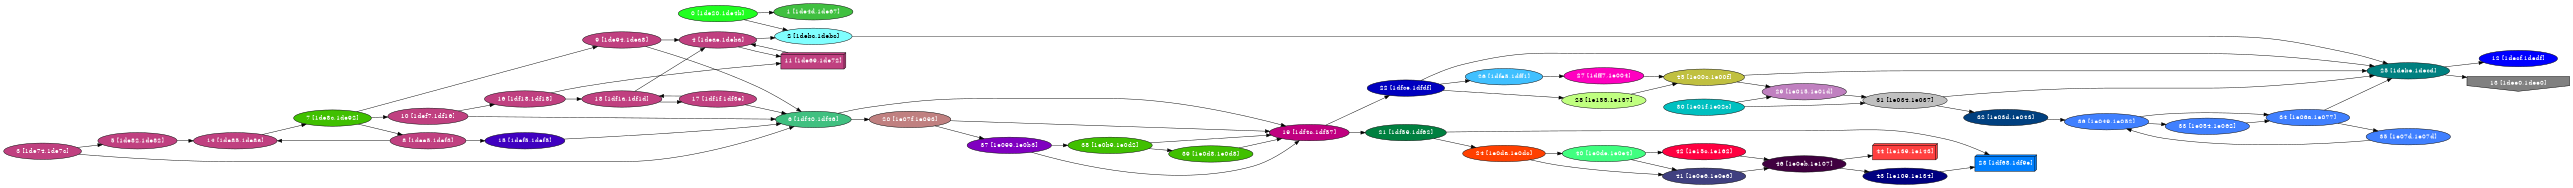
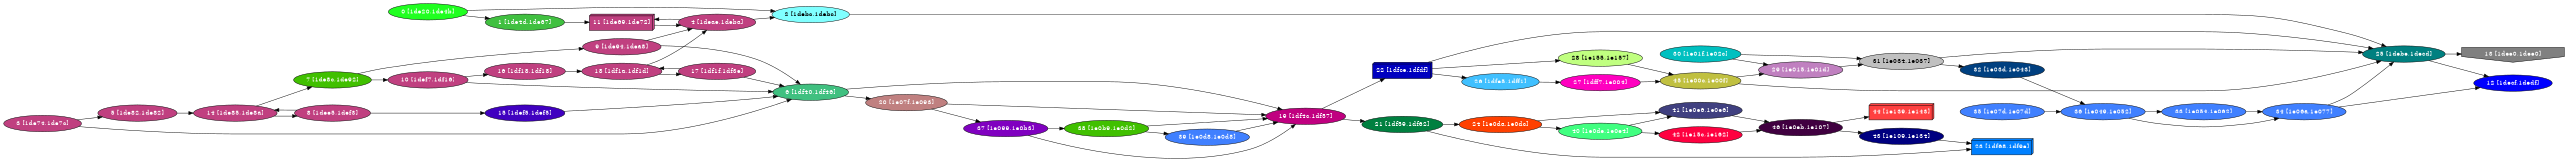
  digraph {
    rankdir=LR
    node [fillcolor="#C04080" fontcolor="#ffffff" shape=oval style=filled]
    n1 [fillcolor="#20FF20" label="0 [1de20,1de4b]"]
    n2 [fillcolor="#40C040" label="1 [1de4d,1de67]"]
    n3 [fillcolor="#80FFFF" fontcolor="#000000" label="2 [1debc,1debc]"]
    n4 [label="11 [1de69,1de72]" shape=box3d]
    n5 [fillcolor="#008080" label="25 [1debe,1decd]"]
    n6 [label="4 [1deae,1deba]"]
    n7 [fillcolor="#0000FF" label="12 [1decf,1dedf]"]
    n8 [fillcolor="#808080" label="13 [1dee0,1dee0]" shape=invhouse]
    n9 [label="3 [1de74,1de7c]"]
    n10 [label="5 [1de82,1de82]"]
    n11 [fillcolor="#40C080" label="6 [1df40,1df46]"]
    n12 [label="14 [1de85,1de8a]"]
    n13 [fillcolor="#C00080" label="19 [1df4c,1df57]"]
    n14 [fillcolor="#C08080" label="20 [1e07f,1e093]"]
    n15 [fillcolor="#40C000" label="7 [1de8c,1de92]"]
    n16 [label="8 [1dee5,1def3]"]
    n17 [fillcolor="#008040" label="21 [1df59,1df62]"]
-   n18 [fillcolor="#0000C0" label="22 [1dfce,1dfdf]"]
+   n18 [fillcolor="#0000C0" label="22 [1dfce,1dfdf]" shape=box3d]
    n19 [fillcolor="#8000C0" label="37 [1e099,1e0b3]"]
    n20 [label="9 [1de94,1dea8]"]
    n21 [label="10 [1def7,1df16]"]
    n22 [label="16 [1df18,1df18]"]
    n23 [fillcolor="#4000C0" label="15 [1def5,1def5]"]
    n24 [label="18 [1df1a,1df1d]"]
    n25 [label="17 [1df1f,1df3e]"]
    n26 [fillcolor="#0080FF" label="23 [1df68,1df9e]" shape=box3d]
    n27 [fillcolor="#FF4000" label="24 [1e0da,1e0dc]"]
    n28 [fillcolor="#40C0FF" label="26 [1dfe5,1dff1]"]
    n29 [fillcolor="#C0FF80" fontcolor="#000000" label="28 [1e155,1e157]"]
    n30 [fillcolor="#40C000" label="38 [1e0b9,1e0d2]"]
    n31 [fillcolor="#40FF80" label="40 [1e0de,1e0e4]"]
    n32 [fillcolor="#404080" label="41 [1e0e6,1e0e6]"]
    n33 [fillcolor="#FF00C0" label="27 [1dff7,1e004]"]
    n34 [fillcolor="#FF0040" label="42 [1e15c,1e162]"]
    n35 [fillcolor="#400040" label="46 [1e0eb,1e107]"]
    n36 [fillcolor="#C0C040" label="45 [1e00c,1e00f]"]
    n37 [fillcolor="#C080C0" label="29 [1e015,1e01d]"]
    n38 [fillcolor="#C0C0C0" fontcolor="#000000" label="31 [1e034,1e037]"]
    n39 [fillcolor="#00C0C0" label="30 [1e01f,1e02c]"]
    n40 [fillcolor="#004080" label="32 [1e03d,1e043]"]
    n41 [fillcolor="#4080FF" label="36 [1e049,1e052]"]
    n42 [fillcolor="#4080FF" label="33 [1e054,1e062]"]
    n43 [fillcolor="#4080FF" label="34 [1e06a,1e077]"]
    n44 [fillcolor="#4080FF" label="35 [1e07d,1e07d]"]
-   n45 [fillcolor="#40C000" label="39 [1e0d8,1e0d8]"]
+   n45 [fillcolor="#4080FF" label="39 [1e0d8,1e0d8]"]
    n46 [fillcolor="#000080" label="43 [1e109,1e134]"]
    n47 [fillcolor="#FF4040" label="44 [1e139,1e143]" shape=box3d]
    n1 -> n2
    n1 -> n3
-   n22 -> n4
+   n2 -> n4
    n3 -> n5
    n4 -> n6
    n5 -> n7
    n5 -> n8
    n6 -> n3
    n6 -> n4
    n9 -> n10
    n9 -> n11
    n10 -> n12
    n11 -> n13
    n11 -> n14
    n12 -> n15
-   n15 -> n16
+   n12 -> n16
    n13 -> n17
    n13 -> n18
    n14 -> n13
    n14 -> n19
    n15 -> n20
    n15 -> n21
    n16 -> n12
    n16 -> n23
    n17 -> n26
    n17 -> n27
    n18 -> n5
    n18 -> n28
    n18 -> n29
    n19 -> n13
    n19 -> n30
    n20 -> n6
    n20 -> n11
    n21 -> n11
    n21 -> n22
    n22 -> n24
    n23 -> n11
    n24 -> n6
    n24 -> n25
    n25 -> n11
    n25 -> n24
    n27 -> n31
    n27 -> n32
    n28 -> n33
    n29 -> n36
    n30 -> n13
    n30 -> n45
    n31 -> n32
    n31 -> n34
    n32 -> n35
    n33 -> n36
    n34 -> n35
    n35 -> n46
    n35 -> n47
    n36 -> n5
    n36 -> n37
    n37 -> n38
    n38 -> n5
    n38 -> n40
    n39 -> n37
    n39 -> n38
    n40 -> n41
    n41 -> n42
    n41 -> n43
    n42 -> n43
    n43 -> n5
-   n43 -> n44
+   n43 -> n7
    n44 -> n41
    n45 -> n13
    n46 -> n26
  }
